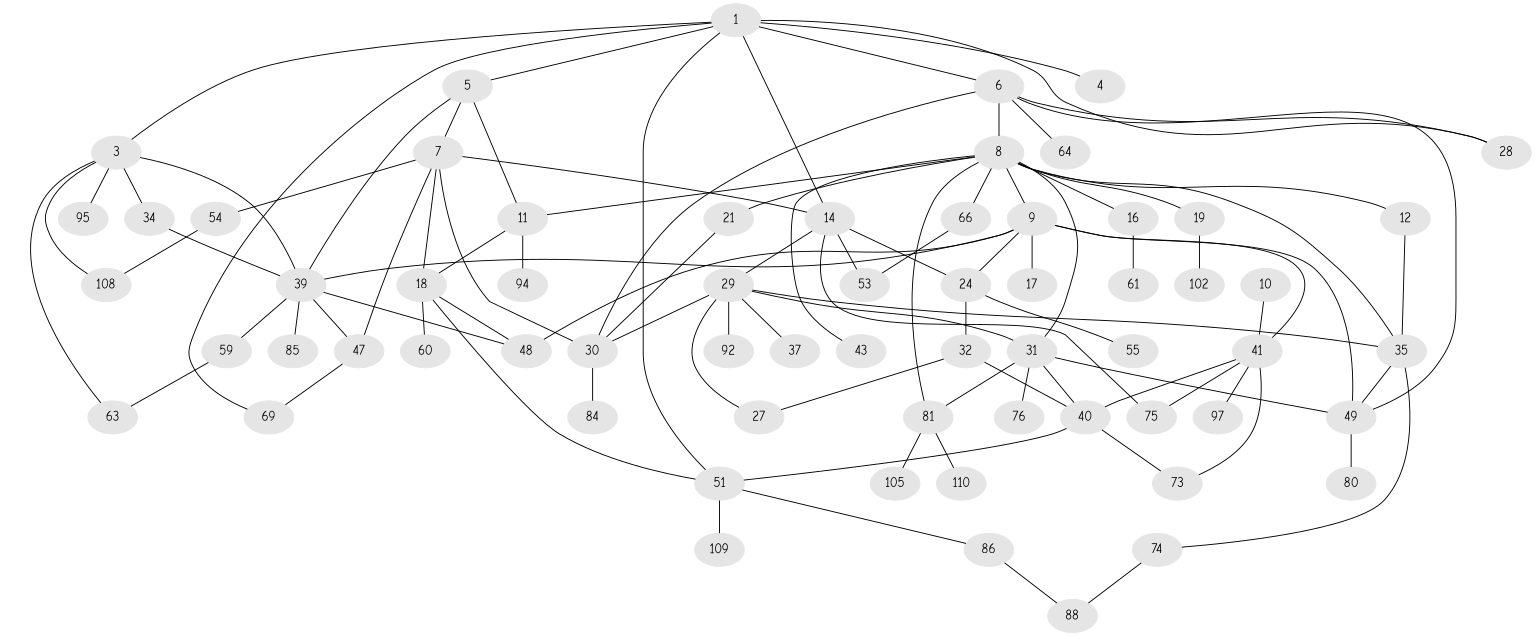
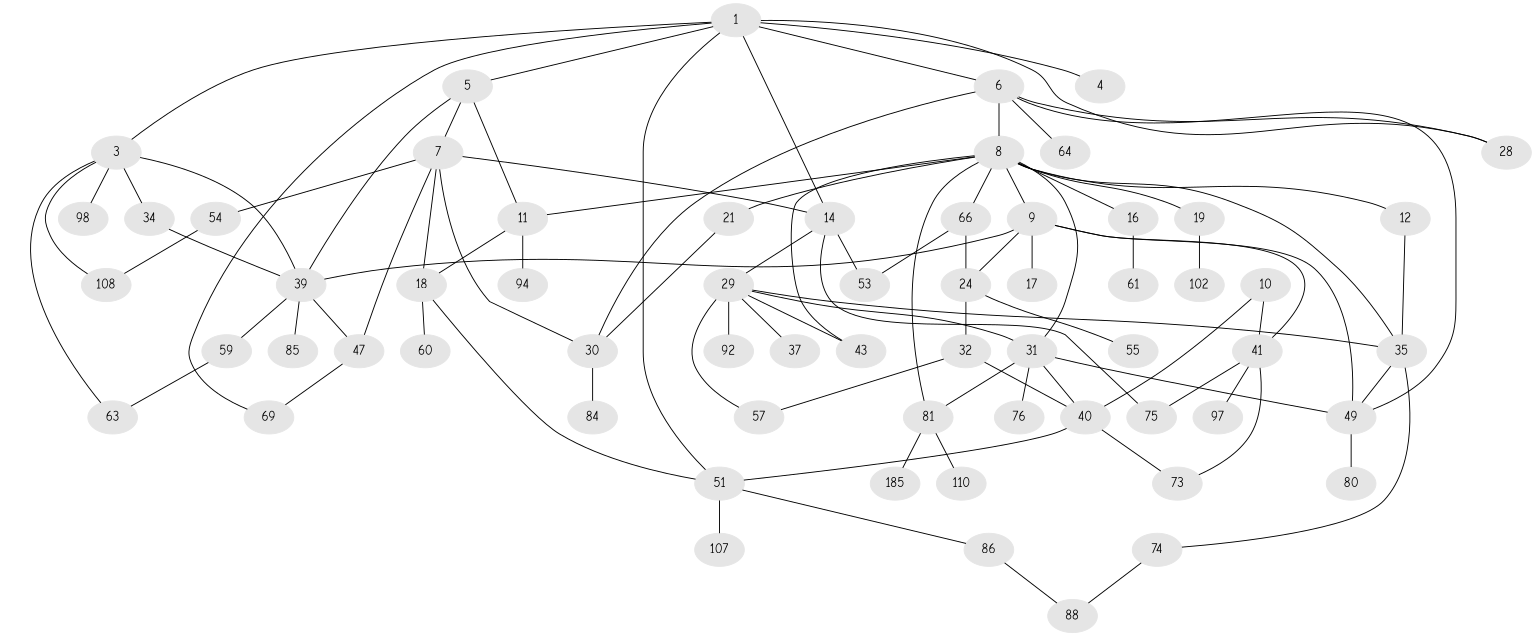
  graph {
    fontname="Comic Neue"
    node [color=gray90 fontname="Comic Neue" style=filled]
    edge [fontname="Comic Neue"]
    1 [super="+2+15"]
    3
    4
    5
    6 [super="+23"]
    14 [super="+87"]
    28
    51
    69 [super="+70"]
    34
    39 [super="+50+62+44"]
    63
-   95
+   95 [label=98]
    108 [super="+112"]
    7 [super="+107"]
    11
    8 [super="+13"]
    30 [super="+53+38+42"]
    49 [super="+78+104"]
    64
    24 [super="+52"]
    29
    75
    n24 [label=53]
    86
-   109
-   48
+   109 [label=107]
    47 [super="+82"]
    59 [super="+103"]
    85
    18 [super="+65+89"]
    54
    n33 [label=94]
    9 [super="+27+36"]
    12
    16
    19 [super="+20"]
    21
    31 [super="+45"]
    35 [super="+58"]
    43
    66
    81
    17
    41 [super="+67"]
    84
    80
    10
    40 [super="+93"]
    60
    61 [super="+96"]
    102
    76
    74
-   105
+   105 [label=185]
    110
    32
    55
    73 [super="+91"]
    97
    37
-   57 [super="+106" label=27]
+   57 [super="+106"]
    92
    88
    1 -- 3
    1 -- 4
    1 -- 5
    1 -- 6
    1 -- 14
    1 -- 28
    1 -- 51
    1 -- 69
    3 -- 34
    3 -- 39
    3 -- 63
    3 -- 95
    3 -- 108
    5 -- 39
    5 -- 7
    5 -- 11
    6 -- 28
    6 -- 8
    6 -- 30
    6 -- 49
    6 -- 64
-   14 -- 24
+   66 -- 24
    14 -- 29
    14 -- 75
    14 -- n24
    51 -- 86
    51 -- 109
    34 -- 39
-   39 -- 48
    39 -- 47
    39 -- 59 [weight=2]
    39 -- 85
    7 -- 14
    7 -- 30
    7 -- 47
    7 -- 18
    7 -- 54
    11 -- 18
    11 -- n33
    8 -- 11
    8 -- 9
    8 -- 12
    8 -- 16
    8 -- 19
    8 -- 21
    8 -- 31
    8 -- 35
    8 -- 43
    8 -- 66
    8 -- 81
    30 -- 84
    49 -- 80
    24 -- 32
    24 -- 55
    29 -- 31
    29 -- 35
-   29 -- 30
+   29 -- 43
    29 -- 37
    29 -- 57
    29 -- 92
    86 -- 88
    47 -- 69
    59 -- 63
    18 -- 51
-   18 -- 48
    18 -- 60
    54 -- 108
    9 -- 39
    9 -- 49
    9 -- 24
-   9 -- 48
    9 -- 17
    9 -- 41
    12 -- 35
    16 -- 61
    19 -- 102
    21 -- 30
    31 -- 49
    31 -- 81
    31 -- 40
    31 -- 76
    35 -- 49
    35 -- 74
    66 -- n24
    81 -- 105
    81 -- 110
    41 -- 75
    41 -- 73
    41 -- 97
    10 -- 41
-   41 -- 40
+   10 -- 40
    40 -- 51
    40 -- 73
    74 -- 88
    32 -- 40
    32 -- 57
  }
